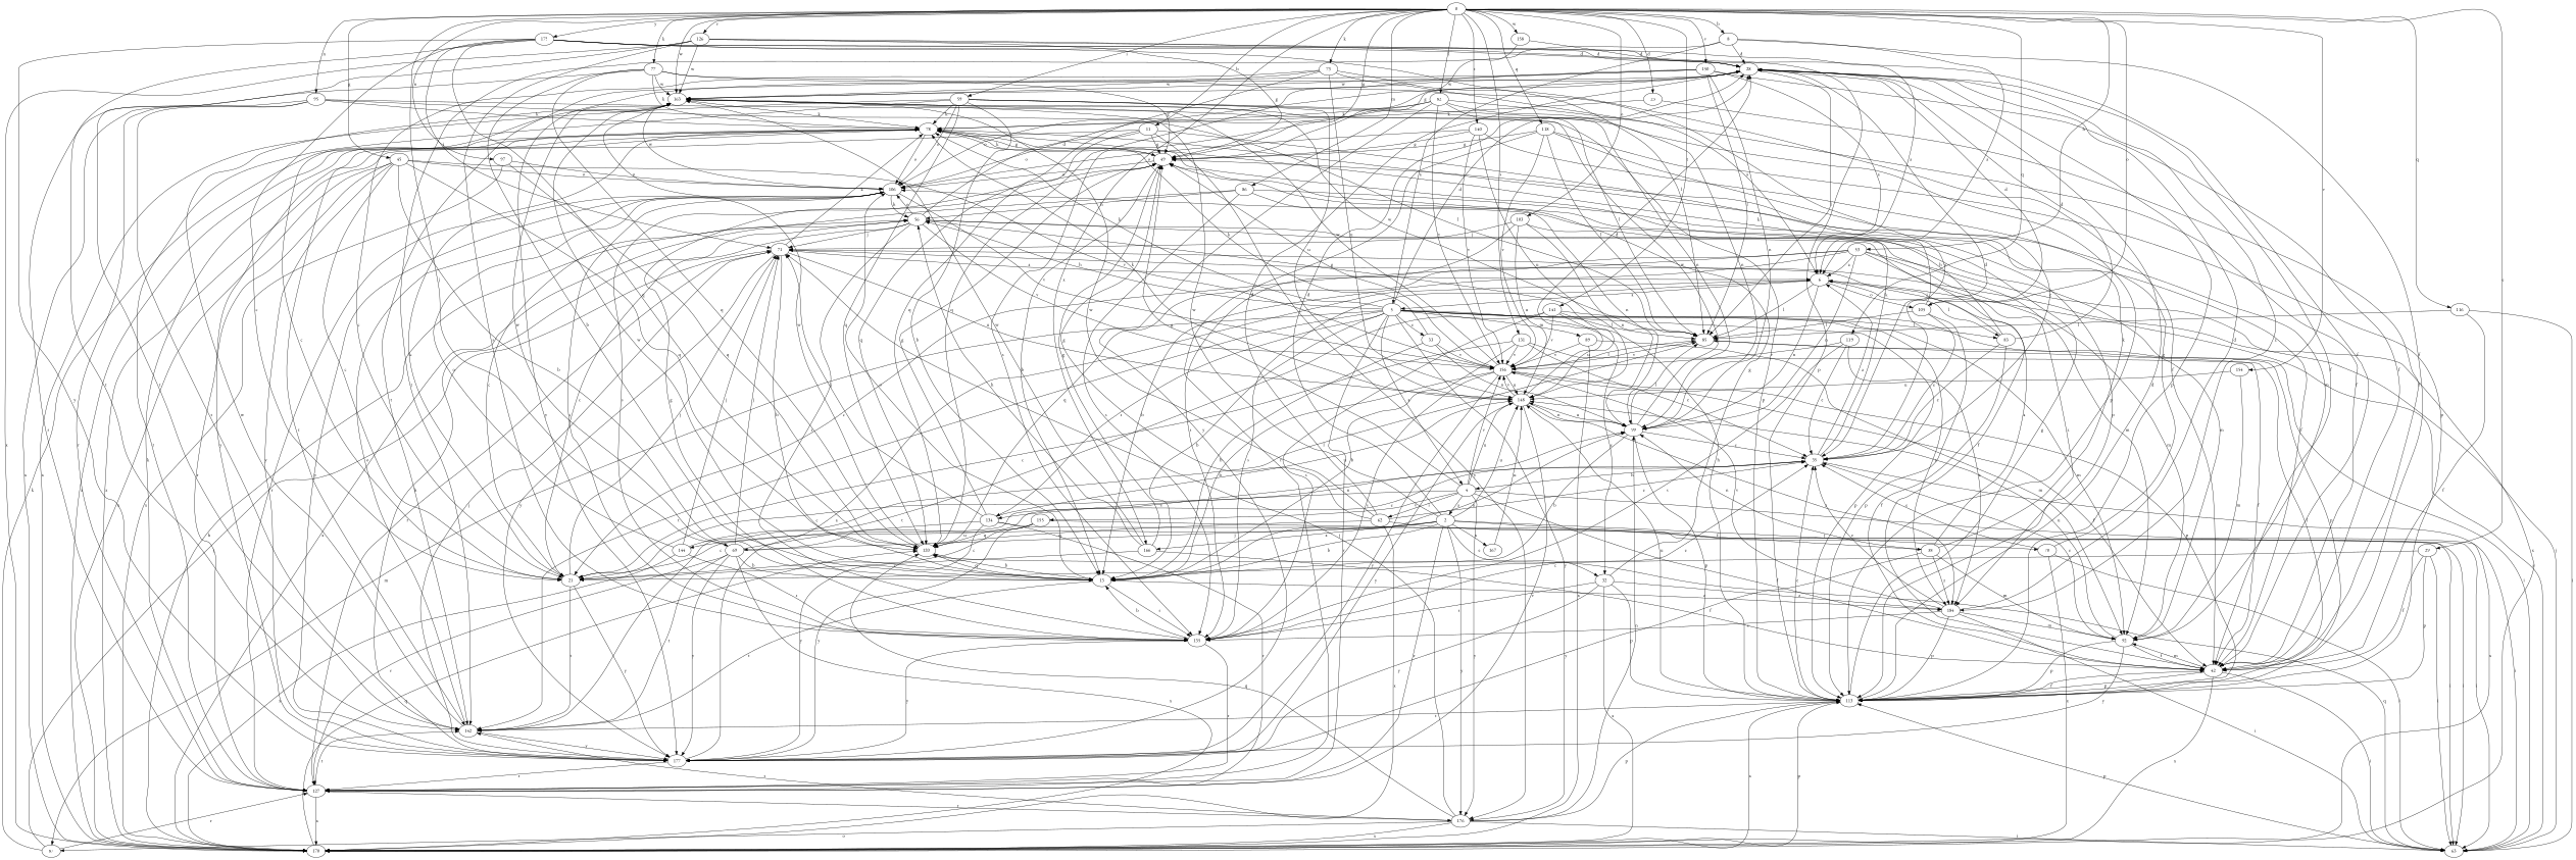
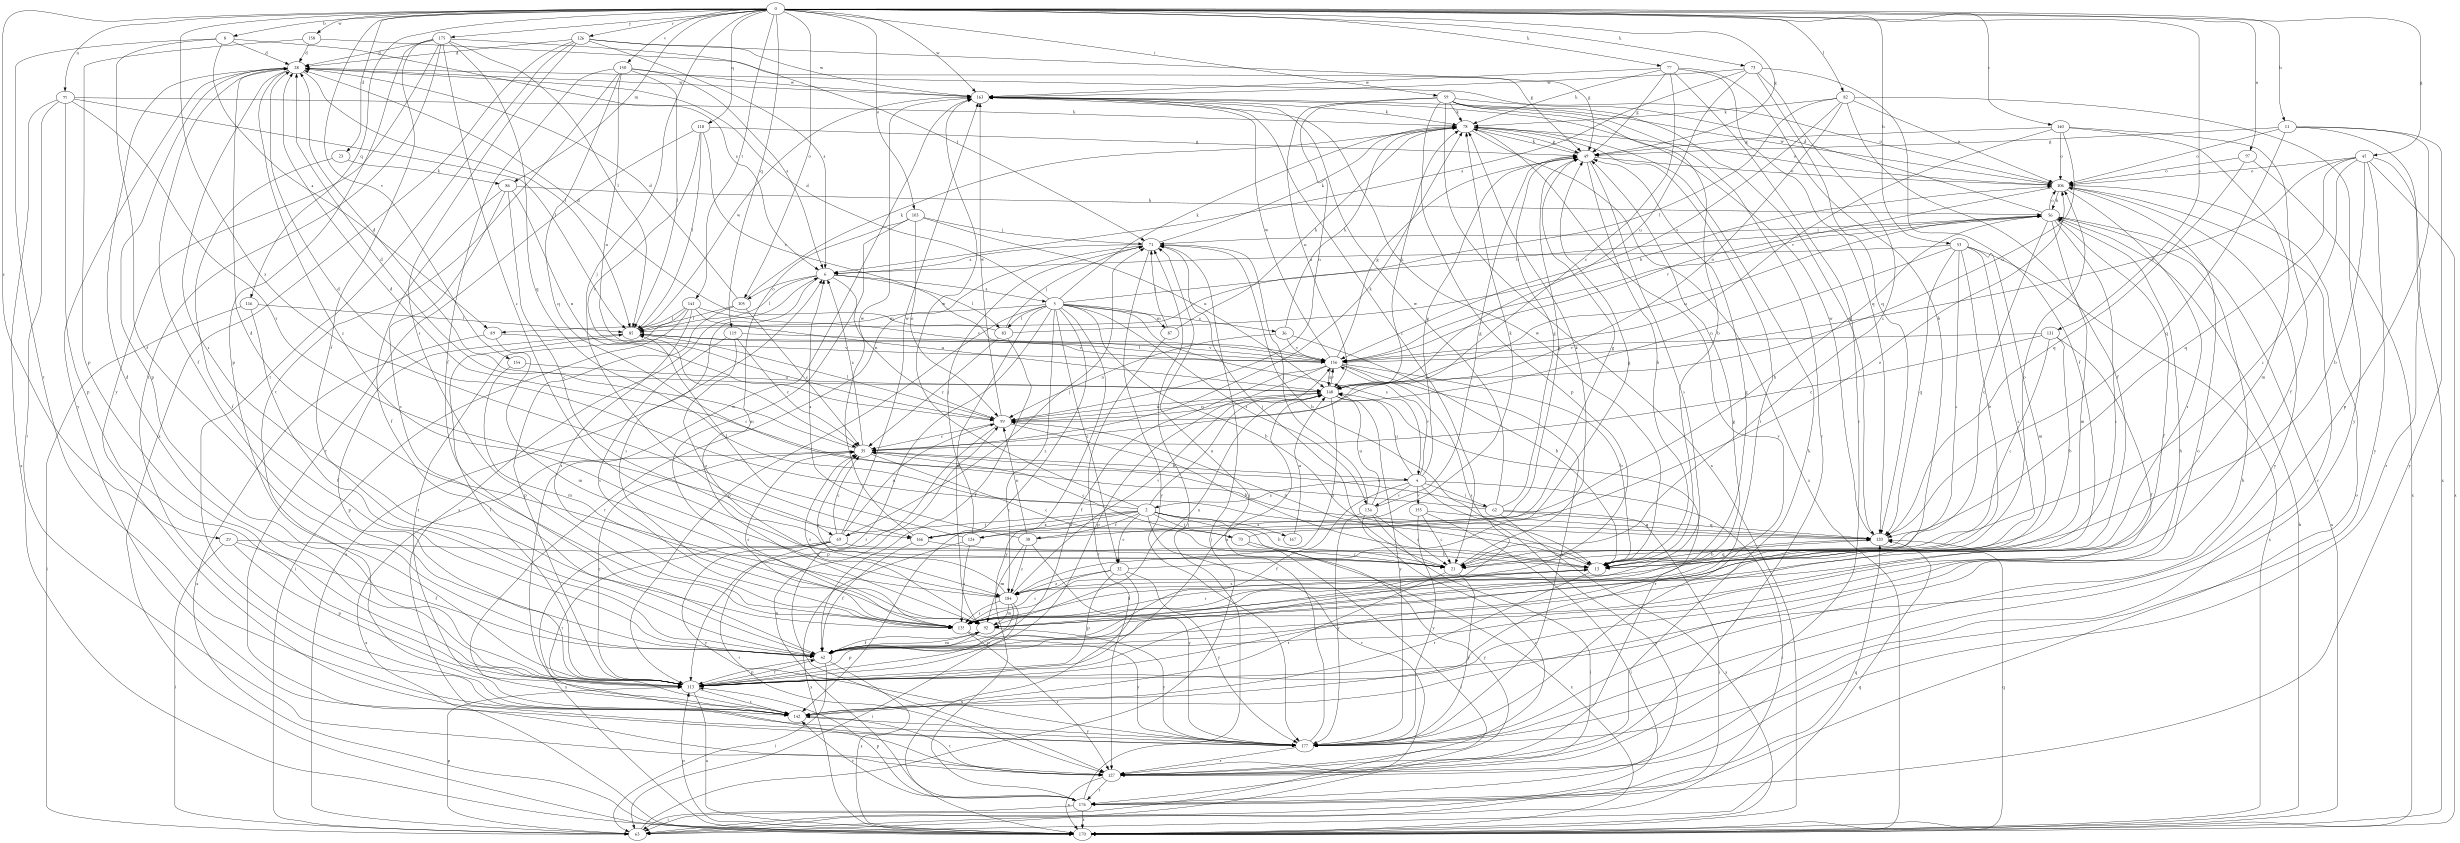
  strict digraph {
    fontname="EB Garamond"
    node [fontname="EB Garamond"]
    edge [fontname="EB Garamond"]
    0
    8
    11
    23
    29
    45
    49
    53
    59
    69
    73
    77
    82
    86
    95
    97
    103
    105
    116
    118
    119
    126
    131
    140
    141
    150
    154
    158
    163
    166
    175
    28
    42
    5
    142
    6
    176
    113
    106
    120
    170
    78
    63
    21
    13
    127
    156
    177
    135
    92
    184
    99
    148
    71
    35
    85
    56
    2
    32
    38
    70
-   144
+   144 [label=124]
    167
    4
    62
    134
    155
-   33
+   33 [label=36]
    83
    87
    89
    0 -> 8 [label=b]
    0 -> 11 [label=b]
    0 -> 23 [label=d]
    0 -> 29 [label=e]
    0 -> 45 [label=g]
    0 -> 49 [label=g]
    0 -> 53 [label=h]
    0 -> 59 [label=i]
    0 -> 69 [label=j]
    0 -> 73 [label=k]
    0 -> 77 [label=k]
    0 -> 82 [label=l]
    0 -> 86 [label=m]
    0 -> 95 [label=n]
    0 -> 97 [label=n]
    0 -> 103 [label=o]
    0 -> 105 [label=o]
    0 -> 116 [label=q]
    0 -> 118 [label=q]
    0 -> 119 [label=q]
    0 -> 126 [label=r]
    0 -> 131 [label=s]
    0 -> 140 [label=t]
    0 -> 141 [label=t]
    0 -> 150 [label=v]
    0 -> 154 [label=v]
    0 -> 158 [label=w]
    0 -> 163 [label=w]
    0 -> 166 [label=x]
    0 -> 175 [label=y]
    8 -> 28 [label=d]
    8 -> 42 [label=f]
-   8 -> 5 [label=a]
+   8 -> 89 [label=a]
    8 -> 142 [label=t]
    8 -> 6 [label=a]
    11 -> 49 [label=g]
    11 -> 176 [label=y]
    11 -> 113 [label=p]
    11 -> 106 [label=o]
    11 -> 120 [label=q]
    11 -> 170 [label=x]
    23 -> 42 [label=f]
-   23 -> 78 [label=k]
+   23 -> 86 [label=k]
    29 -> 42 [label=f]
    29 -> 113 [label=p]
    29 -> 63 [label=i]
    29 -> 21 [label=c]
    45 -> 106 [label=o]
    45 -> 120 [label=q]
    45 -> 170 [label=x]
    45 -> 21 [label=c]
    45 -> 13 [label=b]
    45 -> 127 [label=r]
    45 -> 156 [label=v]
    45 -> 177 [label=y]
    49 -> 106 [label=o]
    49 -> 78 [label=k]
    49 -> 13 [label=b]
    49 -> 135 [label=s]
    53 -> 6 [label=a]
    53 -> 120 [label=q]
    53 -> 170 [label=x]
    53 -> 21 [label=c]
    53 -> 13 [label=b]
    53 -> 92 [label=m]
    53 -> 184 [label=z]
    53 -> 99 [label=n]
    59 -> 113 [label=p]
    59 -> 106 [label=o]
    59 -> 120 [label=q]
    59 -> 170 [label=x]
    59 -> 78 [label=k]
    59 -> 13 [label=b]
    59 -> 127 [label=r]
    59 -> 99 [label=n]
    59 -> 148 [label=u]
    69 -> 163 [label=w]
    69 -> 142 [label=t]
    69 -> 170 [label=x]
    69 -> 13 [label=b]
    69 -> 127 [label=r]
    69 -> 177 [label=y]
    69 -> 99 [label=n]
    69 -> 71 [label=j]
    69 -> 35 [label=e]
    73 -> 163 [label=w]
    73 -> 42 [label=f]
    73 -> 6 [label=a]
    73 -> 120 [label=q]
    73 -> 21 [label=c]
    73 -> 148 [label=u]
    77 -> 49 [label=g]
    77 -> 163 [label=w]
    77 -> 120 [label=q]
    77 -> 78 [label=k]
    77 -> 13 [label=b]
    77 -> 127 [label=r]
    77 -> 35 [label=e]
    82 -> 42 [label=f]
    82 -> 106 [label=o]
    82 -> 78 [label=k]
    82 -> 156 [label=v]
    82 -> 177 [label=y]
    82 -> 99 [label=n]
    82 -> 85 [label=l]
    86 -> 42 [label=f]
    86 -> 21 [label=c]
    86 -> 135 [label=s]
    86 -> 99 [label=n]
    86 -> 56 [label=h]
-   95 -> 142 [label=t]
+   95 -> 166 [label=t]
    95 -> 113 [label=p]
    95 -> 170 [label=x]
    95 -> 78 [label=k]
    95 -> 127 [label=r]
    95 -> 85 [label=l]
    97 -> 106 [label=o]
    97 -> 120 [label=q]
    97 -> 170 [label=x]
    103 -> 135 [label=s]
    103 -> 92 [label=m]
    103 -> 99 [label=n]
    103 -> 148 [label=u]
    103 -> 71 [label=j]
    105 -> 28 [label=d]
    105 -> 113 [label=p]
    105 -> 78 [label=k]
    105 -> 35 [label=e]
    105 -> 85 [label=l]
    116 -> 42 [label=f]
    116 -> 63 [label=i]
    116 -> 85 [label=l]
    118 -> 49 [label=g]
    118 -> 127 [label=r]
    118 -> 156 [label=v]
    118 -> 35 [label=e]
    118 -> 85 [label=l]
    119 -> 156 [label=v]
    119 -> 135 [label=s]
    119 -> 184 [label=z]
    119 -> 35 [label=e]
    126 -> 49 [label=g]
    126 -> 163 [label=w]
    126 -> 28 [label=d]
    126 -> 142 [label=t]
    126 -> 6 [label=a]
    126 -> 170 [label=x]
    126 -> 135 [label=s]
    131 -> 42 [label=f]
    131 -> 21 [label=c]
    131 -> 13 [label=b]
    131 -> 156 [label=v]
    131 -> 35 [label=e]
    140 -> 49 [label=g]
+   140 -> 42 [label=f]
    140 -> 106 [label=o]
    140 -> 156 [label=v]
    140 -> 92 [label=m]
    140 -> 148 [label=u]
    141 -> 142 [label=t]
    141 -> 63 [label=i]
    141 -> 156 [label=v]
    141 -> 135 [label=s]
    141 -> 148 [label=u]
    141 -> 85 [label=l]
    150 -> 163 [label=w]
    150 -> 42 [label=f]
    150 -> 142 [label=t]
    150 -> 6 [label=a]
    150 -> 120 [label=q]
    150 -> 99 [label=n]
    150 -> 85 [label=l]
    154 -> 92 [label=m]
    154 -> 148 [label=u]
    158 -> 49 [label=g]
    158 -> 28 [label=d]
-   118 -> 113 [label=p]
+   158 -> 113 [label=p]
    163 -> 78 [label=k]
    163 -> 21 [label=c]
    166 -> 49 [label=g]
    166 -> 163 [label=w]
    166 -> 42 [label=f]
    166 -> 21 [label=c]
    166 -> 56 [label=h]
    175 -> 28 [label=d]
    175 -> 42 [label=f]
    175 -> 142 [label=t]
    175 -> 113 [label=p]
    175 -> 120 [label=q]
    175 -> 21 [label=c]
    175 -> 177 [label=y]
    175 -> 71 [label=j]
    175 -> 85 [label=l]
    28 -> 163 [label=w]
    28 -> 42 [label=f]
    28 -> 113 [label=p]
    28 -> 177 [label=y]
    28 -> 135 [label=s]
    28 -> 184 [label=z]
    28 -> 85 [label=l]
    42 -> 113 [label=p]
    42 -> 170 [label=x]
    42 -> 63 [label=i]
    42 -> 92 [label=m]
    5 -> 28 [label=d]
    5 -> 142 [label=t]
    5 -> 176 [label=y]
    5 -> 113 [label=p]
    5 -> 78 [label=k]
    5 -> 13 [label=b]
    5 -> 127 [label=r]
    5 -> 92 [label=m]
    5 -> 184 [label=z]
    5 -> 56 [label=h]
    5 -> 32 [label=e]
    5 -> 4 [label=a]
    5 -> 134 [label=s]
    5 -> 33 [label=e]
    5 -> 83 [label=l]
    5 -> 87 [label=m]
    5 -> 89 [label=m]
    142 -> 163 [label=w]
    142 -> 106 [label=o]
    142 -> 177 [label=y]
    6 -> 105 [label=o]
    6 -> 5 [label=a]
    6 -> 135 [label=s]
    6 -> 99 [label=n]
    6 -> 85 [label=l]
    6 -> 83 [label=l]
    176 -> 142 [label=t]
    176 -> 113 [label=p]
-   176 -> 87 [label=o]
+   176 -> 106 [label=o]
    176 -> 120 [label=q]
    176 -> 170 [label=x]
    176 -> 63 [label=i]
    176 -> 99 [label=n]
    176 -> 71 [label=j]
    113 -> 49 [label=g]
    113 -> 28 [label=d]
    113 -> 42 [label=f]
    113 -> 142 [label=t]
    113 -> 170 [label=x]
    113 -> 148 [label=u]
    113 -> 35 [label=e]
    113 -> 85 [label=l]
    113 -> 56 [label=h]
    106 -> 163 [label=w]
    106 -> 127 [label=r]
    106 -> 156 [label=v]
    106 -> 177 [label=y]
    106 -> 135 [label=s]
    106 -> 56 [label=h]
    120 -> 163 [label=w]
    120 -> 13 [label=b]
    170 -> 113 [label=p]
    170 -> 120 [label=q]
    170 -> 56 [label=h]
    78 -> 49 [label=g]
    78 -> 142 [label=t]
    78 -> 106 [label=o]
    78 -> 170 [label=x]
    78 -> 177 [label=y]
    63 -> 6 [label=a]
    63 -> 113 [label=p]
    63 -> 120 [label=q]
    63 -> 71 [label=j]
    21 -> 142 [label=t]
    21 -> 78 [label=k]
    21 -> 177 [label=y]
    21 -> 71 [label=j]
    13 -> 163 [label=w]
    13 -> 142 [label=t]
    13 -> 106 [label=o]
    13 -> 120 [label=q]
    13 -> 135 [label=s]
    13 -> 184 [label=z]
    13 -> 99 [label=n]
    127 -> 142 [label=t]
    127 -> 176 [label=r]
    127 -> 170 [label=x]
    127 -> 78 [label=k]
    156 -> 49 [label=g]
    156 -> 163 [label=w]
    156 -> 42 [label=f]
    156 -> 113 [label=p]
    156 -> 13 [label=b]
    156 -> 177 [label=y]
    156 -> 135 [label=s]
    156 -> 148 [label=u]
    156 -> 85 [label=l]
    177 -> 6 [label=a]
    177 -> 127 [label=r]
    177 -> 71 [label=j]
    177 -> 56 [label=h]
    135 -> 49 [label=g]
    135 -> 13 [label=b]
    135 -> 127 [label=r]
    135 -> 177 [label=y]
    135 -> 35 [label=e]
    92 -> 42 [label=f]
    92 -> 113 [label=p]
    92 -> 177 [label=y]
    92 -> 148 [label=u]
    92 -> 35 [label=e]
    184 -> 28 [label=d]
    184 -> 113 [label=p]
    184 -> 63 [label=i]
    184 -> 156 [label=v]
    184 -> 135 [label=s]
    184 -> 92 [label=m]
    184 -> 35 [label=e]
    99 -> 163 [label=w]
    99 -> 113 [label=p]
    99 -> 13 [label=b]
    99 -> 148 [label=u]
    99 -> 35 [label=e]
    99 -> 85 [label=l]
    148 -> 28 [label=d]
    148 -> 78 [label=k]
    148 -> 127 [label=r]
    148 -> 156 [label=v]
    148 -> 177 [label=y]
    148 -> 184 [label=z]
    148 -> 99 [label=n]
    71 -> 6 [label=a]
    71 -> 78 [label=k]
    71 -> 13 [label=b]
    71 -> 127 [label=r]
    71 -> 177 [label=y]
-   71 -> 148 [label=u]
+   56 -> 148 [label=u]
    35 -> 28 [label=d]
    35 -> 6 [label=a]
    35 -> 170 [label=x]
    35 -> 78 [label=k]
    35 -> 21 [label=c]
    35 -> 4 [label=h]
    85 -> 163 [label=w]
    85 -> 113 [label=p]
    85 -> 156 [label=v]
    56 -> 28 [label=d]
    56 -> 42 [label=f]
    56 -> 106 [label=o]
    56 -> 170 [label=x]
    56 -> 21 [label=c]
    56 -> 156 [label=v]
    56 -> 135 [label=s]
    56 -> 92 [label=m]
    56 -> 71 [label=j]
    2 -> 69 [label=j]
    2 -> 163 [label=w]
    2 -> 166 [label=x]
    2 -> 28 [label=d]
    2 -> 176 [label=y]
    2 -> 13 [label=b]
    2 -> 127 [label=r]
    2 -> 148 [label=u]
    2 -> 32 [label=e]
    2 -> 38 [label=f]
    2 -> 70 [label=j]
    2 -> 144 [label=u]
    2 -> 167 [label=x]
    32 -> 49 [label=g]
    32 -> 113 [label=p]
    32 -> 170 [label=x]
    32 -> 177 [label=y]
    32 -> 135 [label=s]
    32 -> 184 [label=z]
    38 -> 6 [label=a]
    38 -> 78 [label=k]
    38 -> 177 [label=y]
    38 -> 92 [label=m]
    38 -> 184 [label=z]
    38 -> 99 [label=n]
    70 -> 49 [label=g]
    70 -> 170 [label=x]
    70 -> 63 [label=i]
    70 -> 35 [label=e]
    144 -> 106 [label=o]
    144 -> 170 [label=x]
    144 -> 135 [label=s]
    144 -> 71 [label=j]
    144 -> 85 [label=l]
    167 -> 148 [label=u]
    4 -> 49 [label=g]
    4 -> 42 [label=f]
    4 -> 176 [label=y]
    4 -> 63 [label=i]
    4 -> 156 [label=v]
    4 -> 148 [label=u]
    4 -> 2 [label=a]
    4 -> 62 [label=i]
    4 -> 134 [label=s]
    4 -> 155 [label=v]
    62 -> 49 [label=g]
    62 -> 163 [label=w]
    62 -> 28 [label=d]
    62 -> 120 [label=q]
    62 -> 170 [label=x]
    62 -> 63 [label=i]
    62 -> 35 [label=e]
    134 -> 49 [label=g]
    134 -> 63 [label=i]
    134 -> 21 [label=c]
    134 -> 127 [label=r]
    134 -> 177 [label=y]
    134 -> 148 [label=u]
    134 -> 71 [label=j]
    155 -> 120 [label=q]
    155 -> 63 [label=i]
    155 -> 21 [label=c]
    155 -> 177 [label=y]
    33 -> 78 [label=k]
    33 -> 13 [label=b]
    33 -> 156 [label=v]
    33 -> 99 [label=n]
    83 -> 28 [label=d]
    83 -> 42 [label=f]
    83 -> 106 [label=h]
    83 -> 71 [label=j]
    83 -> 35 [label=e]
    87 -> 78 [label=k]
    87 -> 127 [label=r]
    87 -> 71 [label=j]
    89 -> 170 [label=x]
    89 -> 156 [label=v]
    89 -> 92 [label=m]
  }
